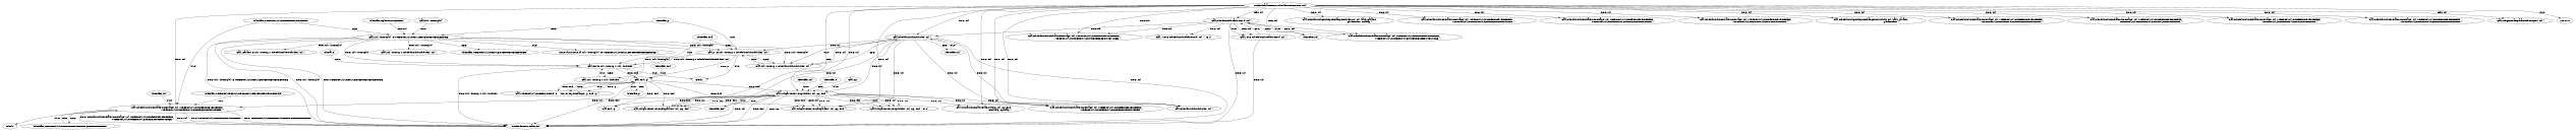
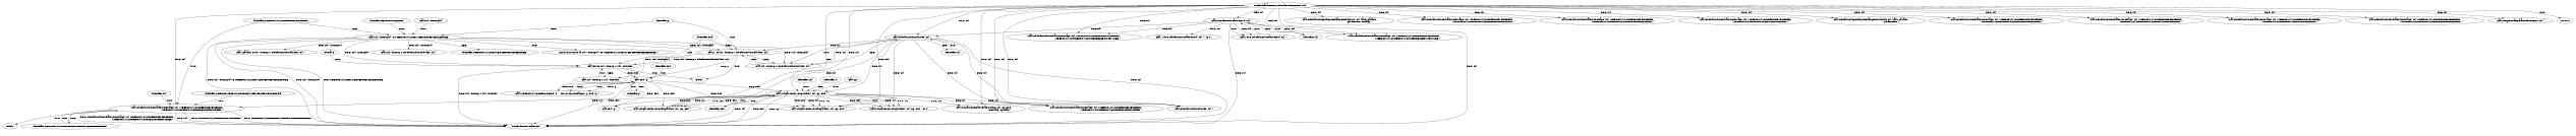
  digraph {
    n1 [label="(Call,mbedtls_ssl_send_alert_message( ssl, MBEDTLS_SSL_ALERT_LEVEL_FATAL,\n                                            MBEDTLS_SSL_ALERT_MSG_ILLEGAL_PARAMETER ))"]
    n2 [label="(Block,)"]
    n3 [label="(MethodReturn,static int)"]
    n4 [label="(Identifier,MBEDTLS_SSL_ALERT_LEVEL_ILLEGAL_PARAMETER)"]
    n5 [label="(Call,ssl_parse_server_psk_hint( ssl, &p, end ))"]
    n6 [label="(Call,mbedtls_ssl_send_alert_message( ssl, MBEDTLS_SSL_ALERT_LEVEL_FATAL,\n                                            MBEDTLS_SSL_ALERT_MSG_ILLEGAL_PARAMETER ))"]
    n7 [label="(Call,ssl_parse_server_ecdh_params( ssl, &p, end ))"]
    n8 [label="(Call,ssl_parse_signature_algorithm( ssl, &p, end,\n                                               &md_alg, &pk_alg ))"]
    n9 [label="(Call,ssl_parse_server_psk_hint( ssl, &p, end ) != 0)"]
    n10 [label="(Identifier,end)"]
    n11 [label="(Call,end - p)"]
    n12 [label="(Call,ssl_parse_server_dh_params( ssl, &p, end ))"]
    n13 [label="(Call,mbedtls_ssl_hs_hdr_len( ssl ))"]
    n14 [label="(Call,mbedtls_ssl_hs_hdr_len( ssl ))"]
    n15 [label="(Call,p   = ssl->in_msg + mbedtls_ssl_hs_hdr_len( ssl ))"]
    n16 [label="(Identifier,ssl)"]
    n17 [label="(Call,ssl->in_msg + mbedtls_ssl_hs_hdr_len( ssl ))"]
    n18 [label="(Call,end - p)"]
    n19 [label="(Call,end = ssl->in_msg + ssl->in_hslen)"]
    n20 [label="(Block,)"]
    n21 [label="(Call,mbedtls_ssl_read_record( ssl ))"]
    n22 [label="(Call,ret = mbedtls_ssl_read_record( ssl ))"]
    n23 [label="(Identifier,ssl)"]
    n24 [label="(Call,mbedtls_ssl_send_alert_message( ssl, MBEDTLS_SSL_ALERT_LEVEL_FATAL,\n                                        MBEDTLS_SSL_ALERT_MSG_UNEXPECTED_MESSAGE ))"]
    n25 [label="(Call,( ret = mbedtls_ssl_read_record( ssl ) ) != 0)"]
    n26 [label="(Call,mbedtls_ssl_send_alert_message( ssl, MBEDTLS_SSL_ALERT_LEVEL_FATAL,\n                                        MBEDTLS_SSL_ALERT_MSG_UNEXPECTED_MESSAGE ))"]
    n27 [label="(MethodParameterIn,mbedtls_ssl_context *ssl)"]
    n28 [label="(Call,mbedtls_ssl_get_key_exchange_md_tls1_2( ssl, hash, params,\n                                                          params_len, md_alg ))"]
    n29 [label="(Call,mbedtls_ssl_send_alert_message( ssl, MBEDTLS_SSL_ALERT_LEVEL_FATAL,\n                                                MBEDTLS_SSL_ALERT_MSG_ILLEGAL_PARAMETER ))"]
    n30 [label="(Call,mbedtls_ssl_send_alert_message( ssl, MBEDTLS_SSL_ALERT_LEVEL_FATAL,\n                                            MBEDTLS_SSL_ALERT_MSG_ILLEGAL_PARAMETER ))"]
    n31 [label="(Call,mbedtls_ssl_send_alert_message( ssl, MBEDTLS_SSL_ALERT_LEVEL_FATAL,\n                                            MBEDTLS_SSL_ALERT_MSG_DECODE_ERROR ))"]
    n32 [label="(Call,mbedtls_ssl_get_key_exchange_md_ssl_tls( ssl, hash, params,\n                                                           params_len ))"]
    n33 [label="(Call,mbedtls_ssl_send_alert_message( ssl, MBEDTLS_SSL_ALERT_LEVEL_FATAL,\n                                            MBEDTLS_SSL_ALERT_MSG_ILLEGAL_PARAMETER ))"]
    n34 [label="(Call,mbedtls_ssl_send_alert_message( ssl, MBEDTLS_SSL_ALERT_LEVEL_FATAL,\n                                            MBEDTLS_SSL_ALERT_MSG_HANDSHAKE_FAILURE ))"]
    n35 [label="(Call,mbedtls_ssl_send_alert_message( ssl, MBEDTLS_SSL_ALERT_LEVEL_FATAL,\n                                            MBEDTLS_SSL_ALERT_MSG_DECODE_ERROR ))"]
    n36 [label="(Call,mbedtls_ssl_send_alert_message( ssl, MBEDTLS_SSL_ALERT_LEVEL_FATAL,\n                                                MBEDTLS_SSL_ALERT_MSG_ILLEGAL_PARAMETER ))"]
    n37 [label="(Call,ssl_get_read_params_from_cert( ssl ))"]
    1000110
    n39 [label="(Call,MBEDTLS_SSL_DEBUG_BUF( 3,   \"server key exchange\", p, end - p ))"]
    n40 [label="(Identifier,p)"]
    n41 [label="(Call,ssl->in_msg + ssl->in_hslen)"]
    n42 [label="(Call,ssl->in_msg[0] != MBEDTLS_SSL_HS_SERVER_KEY_EXCHANGE)"]
    n43 [label="(Call,*params = ssl->in_msg + mbedtls_ssl_hs_hdr_len( ssl ))"]
    n44 [label="(Call,ssl->in_msg + mbedtls_ssl_hs_hdr_len( ssl ))"]
    n45 [label="(Identifier,MBEDTLS_SSL_HS_SERVER_KEY_EXCHANGE)"]
    n46 [label="(ControlStructure,if( ssl->in_msg[0] != MBEDTLS_SSL_HS_SERVER_KEY_EXCHANGE ))"]
    n47 [label="(Identifier,p)"]
    n48 [label="(Call,&p)"]
    n49 [label="(Identifier,ssl)"]
    n50 [label="(Identifier,ssl)"]
    n51 [label="(Identifier,end)"]
    n52 [label="(Call,ssl->in_msg[0])"]
    n53 [label="(Identifier,0)"]
    n54 [label="(Identifier,ciphersuite_context)"]
    n55 [label="(Identifier,MBEDTLS_ERR_SSL_BAD_HS_SERVER_KEY_EXCHANGE)"]
    n56 [label="(Identifier,end)"]
    n57 [label="(Literal,3)"]
    n58 [label="(Identifier,MBEDTLS_SSL_ALERT_LEVEL_FATAL)"]
    n1 -> n2 [label="AST: "]
    n1 -> n3 [label="DDG: MBEDTLS_SSL_ALERT_LEVEL_FATAL"]
    n1 -> n3 [label="DDG: MBEDTLS_SSL_ALERT_MSG_ILLEGAL_PARAMETER"]
    n1 -> n3 [label="DDG: mbedtls_ssl_send_alert_message( ssl, MBEDTLS_SSL_ALERT_LEVEL_FATAL,\n                                            MBEDTLS_SSL_ALERT_MSG_ILLEGAL_PARAMETER )"]
    n1 -> n3 [label="DDG: ssl"]
    n1 -> n4 [label="CFG: "]
    n4 -> n1 [label="AST: "]
    n5 -> n1 [label="DDG: ssl"]
    n5 -> n3 [label="DDG: end"]
    n5 -> n3 [label="DDG: &p"]
    n5 -> n3 [label="DDG: ssl"]
    n5 -> n6 [label="DDG: ssl"]
    n5 -> n7 [label="DDG: ssl"]
    n5 -> n7 [label="DDG: &p"]
    n5 -> n7 [label="DDG: end"]
    n5 -> n8 [label="DDG: &p"]
    n5 -> n9 [label="AST: "]
    n5 -> n9 [label="DDG: ssl"]
    n5 -> n9 [label="DDG: &p"]
    n5 -> n9 [label="DDG: end"]
    n5 -> n10 [label="CFG: "]
    n5 -> n11 [label="DDG: end"]
    n5 -> n12 [label="DDG: ssl"]
    n5 -> n12 [label="DDG: &p"]
    n5 -> n12 [label="DDG: end"]
    n5 -> n13 [label="DDG: ssl"]
    n10 -> n5 [label="AST: "]
    n14 -> n3 [label="DDG: ssl"]
    n14 -> n5 [label="DDG: ssl"]
    n14 -> n6 [label="DDG: ssl"]
    n14 -> n7 [label="DDG: ssl"]
    n14 -> n12 [label="DDG: ssl"]
    n14 -> n13 [label="DDG: ssl"]
    n14 -> n15 [label="DDG: ssl"]
    n14 -> n16 [label="CFG: "]
    n14 -> n17 [label="AST: "]
    n14 -> n17 [label="DDG: ssl"]
    n15 -> n17 [label="CFG: "]
    n15 -> n18 [label="DDG: p"]
    n15 -> n19 [label="DDG: ssl->in_msg + mbedtls_ssl_hs_hdr_len( ssl )"]
    n15 -> n20 [label="AST: "]
    n16 -> n14 [label="AST: "]
    n17 -> n14 [label="CFG: "]
    n17 -> n15 [label="AST: "]
    n18 -> n3 [label="DDG: end"]
    n18 -> n5 [label="DDG: end"]
    n18 -> n7 [label="DDG: end"]
    n18 -> n11 [label="DDG: end"]
    n18 -> n12 [label="DDG: end"]
    n18 -> n39 [label="AST: "]
    n18 -> n39 [label="DDG: p"]
    n18 -> n39 [label="DDG: end"]
    n18 -> n40 [label="CFG: "]
    n19 -> n3 [label="DDG: ssl->in_msg + ssl->in_hslen"]
    n19 -> n18 [label="DDG: end"]
    n19 -> n20 [label="AST: "]
    n19 -> n41 [label="CFG: "]
    n21 -> n3 [label="DDG: ssl"]
    n21 -> n14 [label="DDG: ssl"]
    n21 -> n22 [label="AST: "]
    n21 -> n22 [label="DDG: ssl"]
    n21 -> n23 [label="CFG: "]
    n21 -> n24 [label="DDG: ssl"]
    n21 -> n25 [label="DDG: ssl"]
    n21 -> n26 [label="DDG: ssl"]
    n22 -> n21 [label="CFG: "]
    n23 -> n21 [label="AST: "]
    n27 -> n1 [label="DDG: ssl"]
-   n22 -> n3 [label="DDG: ssl"]
+   n27 -> n3 [label="DDG: ssl"]
    n27 -> n5 [label="DDG: ssl"]
    n27 -> n6 [label="DDG: ssl"]
    n27 -> n7 [label="CFG: "]
    n27 -> n8 [label="DDG: ssl"]
-   n27 -> n12 [label="DDG: ssl"]
+   n27 -> n12 [label="DDG: end"]
    n27 -> n13 [label="DDG: ssl"]
    n27 -> n14 [label="DDG: ssl"]
    n27 -> n21 [label="KEY: ssl"]
    n27 -> n24 [label="DDG: ssl"]
    n27 -> n26 [label="DDG: ssl"]
    n27 -> n28 [label="DDG: ssl"]
    n27 -> n29 [label="DDG: ssl"]
    n27 -> n30 [label="DDG: ssl"]
    n27 -> n31 [label="DDG: ssl"]
    n27 -> n32 [label="DDG: ssl"]
    n27 -> n33 [label="DDG: ssl"]
    n27 -> n34 [label="DDG: ssl"]
    n27 -> n35 [label="DDG: ssl"]
    n27 -> n36 [label="DDG: ssl"]
-   n27 -> n37 [label="KEY: ssl"]
+   n27 -> n37 [label="DDG: ssl"]
    n27 -> 1000110 [label="AST: "]
    n39 -> n18 [label="CFG: "]
    n40 -> n18 [label="AST: "]
    n41 -> n19 [label="AST: "]
    n42 -> n3 [label="DDG: ssl->in_msg[0]"]
    n42 -> n3 [label="DDG: MBEDTLS_SSL_HS_SERVER_KEY_EXCHANGE"]
    n42 -> n3 [label="DDG: ssl->in_msg[0] != MBEDTLS_SSL_HS_SERVER_KEY_EXCHANGE"]
    n42 -> n15 [label="DDG: ssl->in_msg[0]"]
    n42 -> n17 [label="DDG: ssl->in_msg[0]"]
    n42 -> n19 [label="DDG: ssl->in_msg[0]"]
    n42 -> n41 [label="DDG: ssl->in_msg[0]"]
    n42 -> n43 [label="DDG: ssl->in_msg[0]"]
    n42 -> n44 [label="DDG: ssl->in_msg[0]"]
    n42 -> n45 [label="CFG: "]
    n42 -> n46 [label="AST: "]
    n47 -> n15 [label="AST: "]
    n47 -> n42 [label="CFG: "]
    n48 -> n5 [label="AST: "]
    n49 -> n1 [label="AST: "]
    n50 -> n5 [label="AST: "]
    n51 -> n15 [label="CFG: "]
    n51 -> n19 [label="AST: "]
    n52 -> n42 [label="AST: "]
    n53 -> n5 [label="CFG: "]
-   n54 -> n42 [label="KEY: ssl"]
+   n54 -> n42 [label="CFG: "]
    n55 -> n1 [label="CFG: "]
    n56 -> n18 [label="AST: "]
    n57 -> n19 [label="CFG: "]
    n58 -> n1 [label="AST: "]
    n58 -> n42 [label="AST: "]
  }
